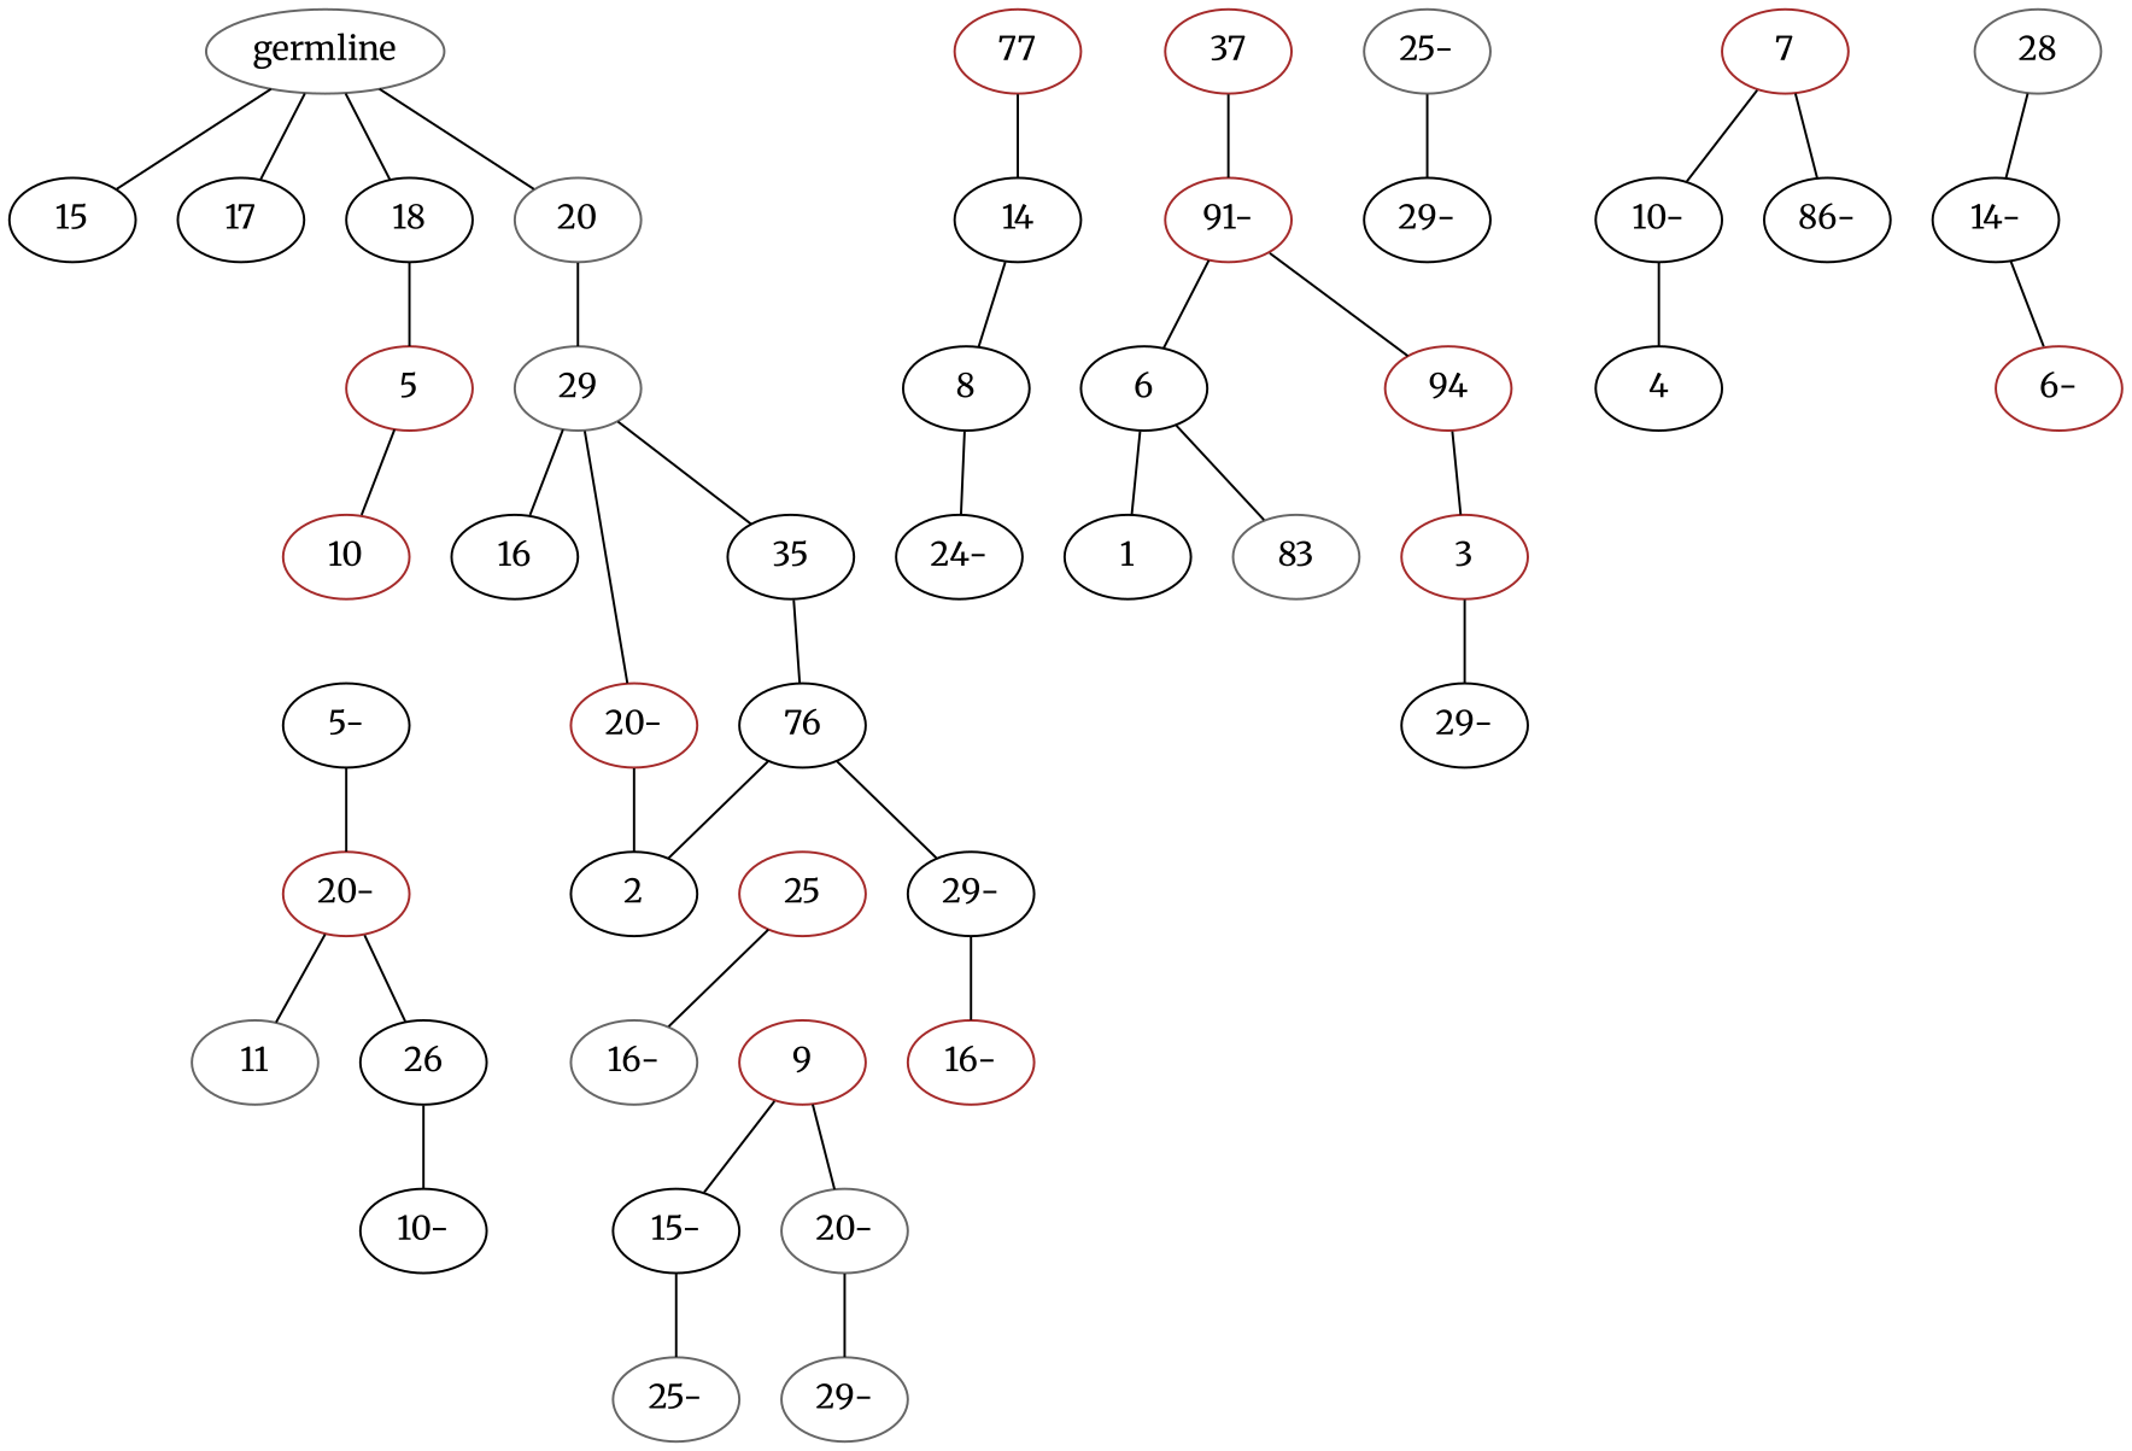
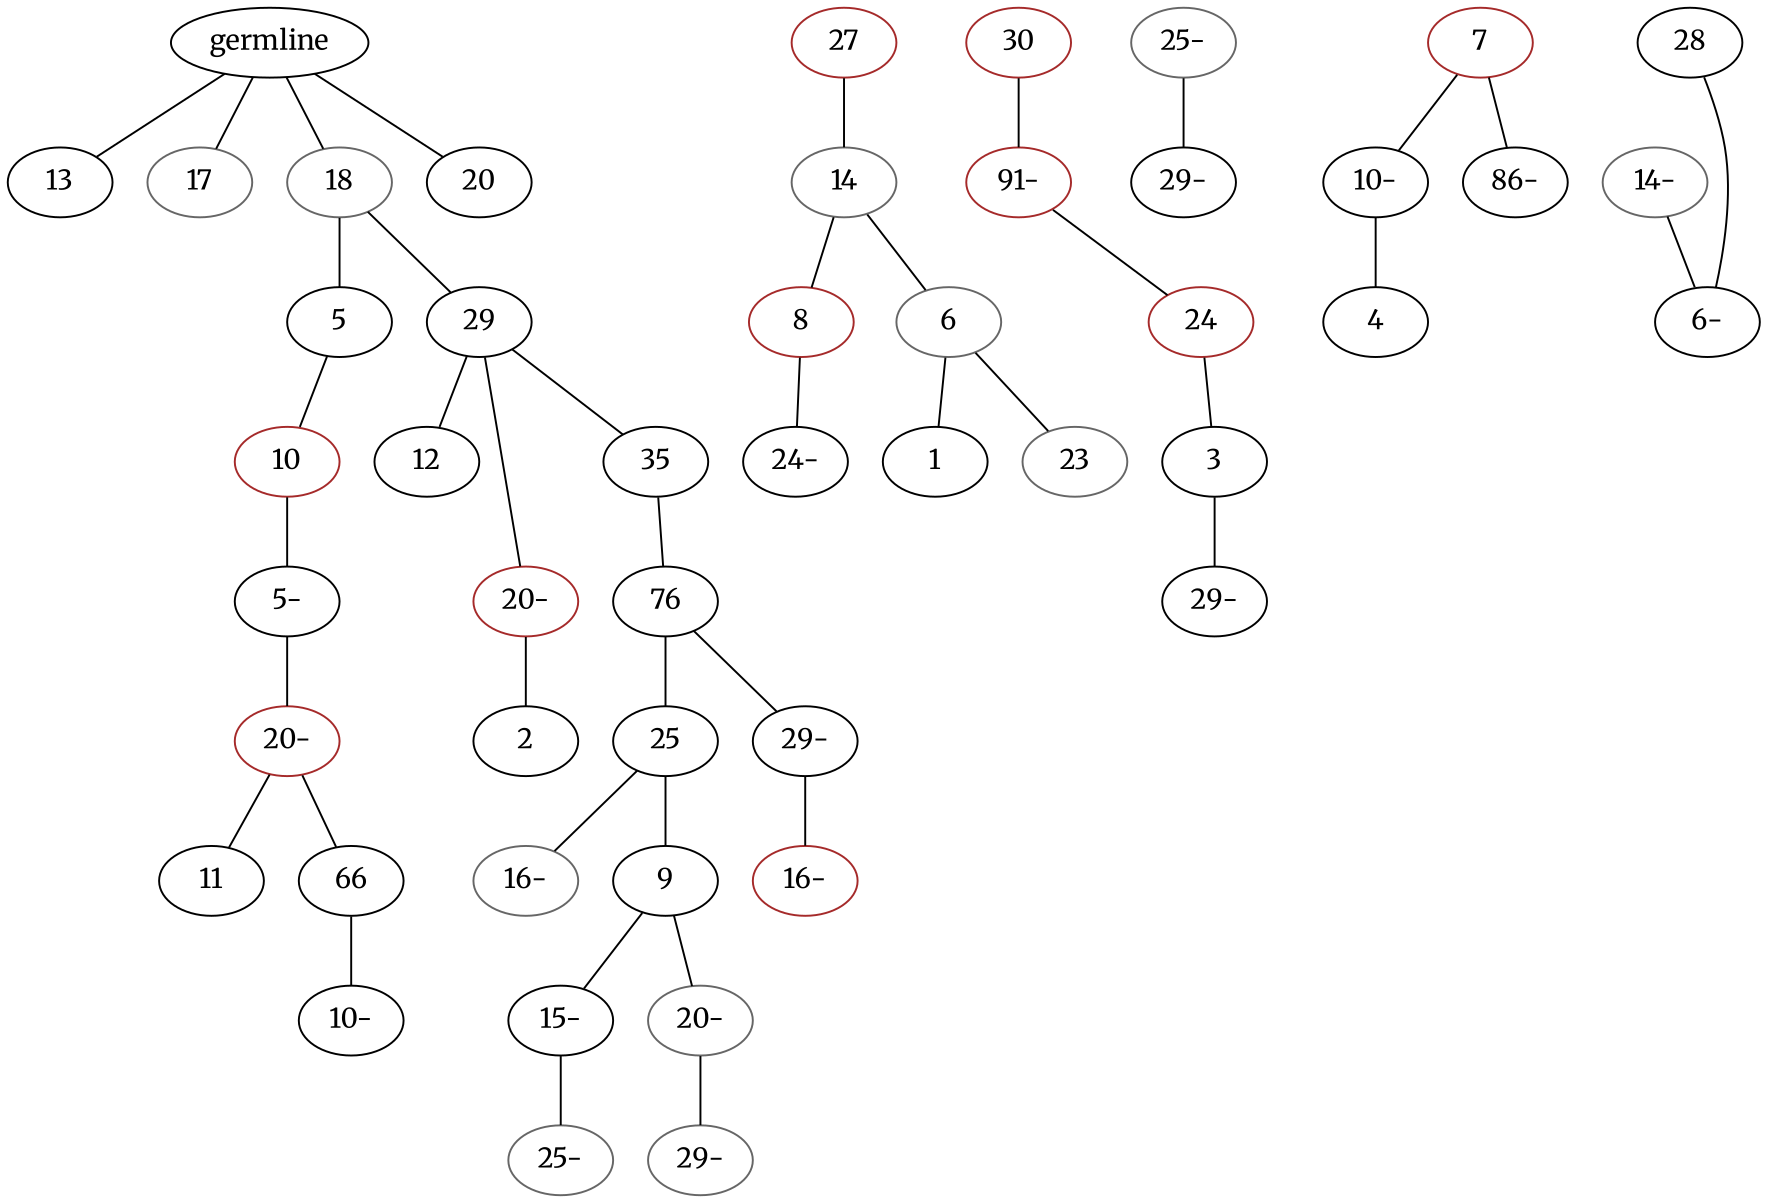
  graph {
    fontname=Merriweather
    node [color=black fontname=Merriweather]
    edge [fontname=Merriweather]
-   n1 [color=gray40 label=germline]
-   n2 [label=15]
-   n3 [label=17]
-   n4 [label=18]
-   n5 [color=gray40 label=20]
-   n6 [color=brown label=5]
-   n7 [color=gray40 label=29]
-   n8 [color=brown label=77]
-   n9 [label=14]
-   n10 [label=16]
+   n1 [label=germline]
+   n2 [label=13]
+   n3 [color=gray40 label=17]
+   n4 [color=gray40 label=18]
+   n5 [label=20]
+   n6 [label=5]
+   n7 [label=29]
+   n8 [color=brown label=27]
+   n9 [color=gray40 label=14]
+   n10 [label=12]
    n11 [label=35]
    n12 [color=brown label="20-"]
    n13 [color=brown label=10]
    n14 [label=76]
    n15 [label=2]
-   n16 [color=brown label=25]
+   n16 [label=25]
    n17 [label="29-"]
    n18 [color=gray40 label="16-"]
-   n19 [color=brown label=9]
+   n19 [label=9]
    n20 [color=brown label="16-"]
    n21 [label="15-"]
    n22 [color=gray40 label="20-"]
    n23 [color=gray40 label="25-"]
    n24 [label="29-"]
    n25 [color=gray40 label="25-"]
    n26 [color=gray40 label="29-"]
-   n27 [color=brown label=37]
+   n27 [color=brown label=30]
    n28 [color=brown label="91-"]
-   n29 [color=brown label=94]
-   n30 [color=brown label=3]
+   n29 [color=brown label=24]
+   n30 [label=3]
    n31 [label="29-"]
    n32 [label="5-"]
    n33 [color=brown label="20-"]
-   n34 [color=gray40 label=11]
-   n35 [label=26]
+   n34 [label=11]
+   n35 [label=66]
    n36 [label="10-"]
    n37 [color=brown label=7]
    n38 [label="10-"]
    n39 [label="86-"]
    n40 [label=4]
-   n41 [label=6]
-   n42 [label=8]
+   n41 [color=gray40 label=6]
+   n42 [color=brown label=8]
    n43 [label=1]
-   n44 [color=gray40 label=83]
+   n44 [color=gray40 label=23]
    n45 [label="24-"]
-   n46 [color=gray40 label=28]
-   n47 [label="14-"]
-   n48 [color=brown label="6-"]
+   n46 [label=28]
+   n47 [color=gray40 label="14-"]
+   n48 [label="6-"]
    n1 -- n2
    n1 -- n3
    n1 -- n4
    n1 -- n5
    n4 -- n6
-   n5 -- n7
+   n4 -- n7
    n6 -- n13
    n7 -- n10
    n7 -- n11
    n7 -- n12
    n8 -- n9
-   n28 -- n41
+   n9 -- n41
    n9 -- n42
    n11 -- n14
    n12 -- n15
-   n14 -- n15
+   n13 -- n32
+   n14 -- n16
    n14 -- n17
    n16 -- n18
+   n16 -- n19
    n17 -- n20
    n19 -- n21
    n19 -- n22
    n21 -- n25
    n22 -- n26
    n23 -- n24
    n27 -- n28
    n28 -- n29
    n29 -- n30
    n30 -- n31
    n32 -- n33
    n33 -- n34
    n33 -- n35
    n35 -- n36
    n37 -- n38
    n37 -- n39
    n38 -- n40
    n41 -- n43
    n41 -- n44
    n42 -- n45
-   n46 -- n47
+   n46 -- n48
    n47 -- n48
  }
